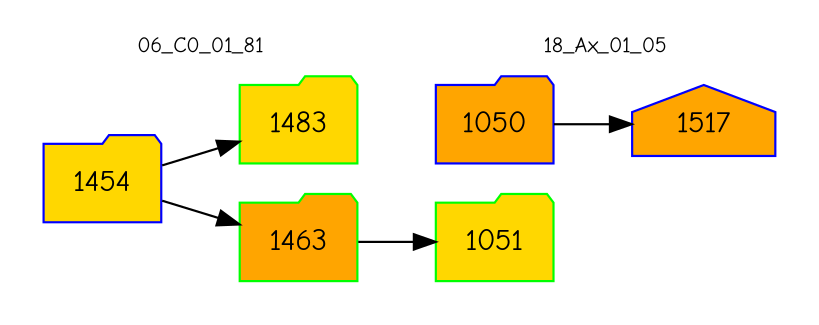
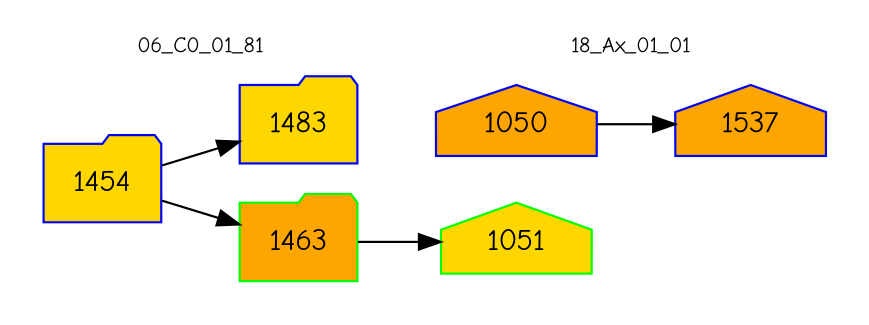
  digraph {
    fontname="Comic Neue"
    rankdir=LR
    node [color=blue fillcolor=orange fontname="Comic Neue" shape=house style=filled]
    edge [color=black fontname="Comic Neue"]
-   n1 [label=1050 shape=folder]
-   n2 [label=1517]
-   n3 [color=green fillcolor=gold label=1051 shape=folder]
+   n1 [label=1050]
+   n2 [label=1537]
+   n3 [color=green fillcolor=gold label=1051]
    n4 [fillcolor=gold label=1454 shape=folder]
    n5 [color=green label=1463 shape=folder]
-   n6 [color=green fillcolor=gold label=1483 shape=folder]
+   n6 [fillcolor=gold label=1483 shape=folder]
    subgraph cluster_1 {
      color=white
      fontsize=10
-     label="18_Ax_01_05"
+     label="18_Ax_01_01"
      n1
      n2
      n3
    }
    subgraph cluster_2 {
      color=white
      fontsize=10
      label="06_C0_01_81"
      n4
      n5
      n6
    }
    n1 -> n2
    n4 -> n5
    n4 -> n6
    n5 -> n3
  }
